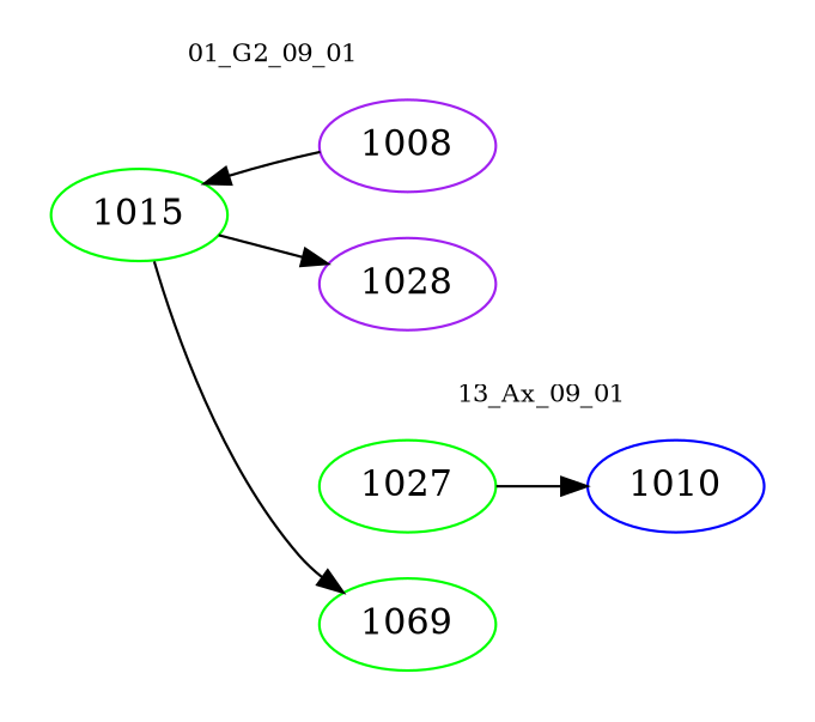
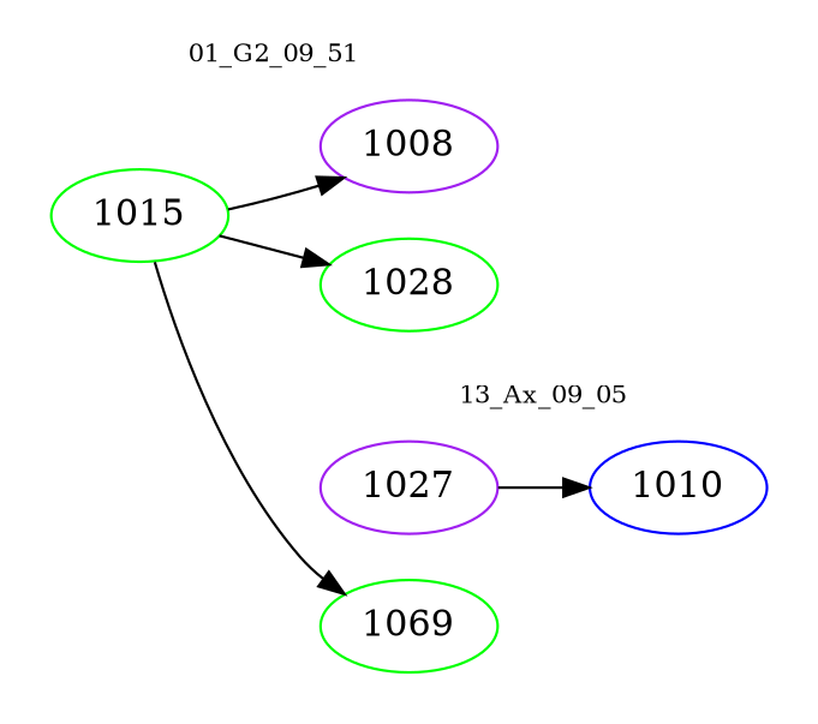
  digraph {
    rankdir=LR
    node [color=green]
    edge [color=black]
-   n1 [label=1027]
+   n1 [color=purple label=1027]
    n2 [color=blue label=1010]
    n3 [label=1069]
    n4 [label=1015]
-   n5 [color=purple label=1028]
+   n5 [label=1028]
    n6 [color=purple label=1008]
    subgraph cluster_1 {
      color=white
      fontsize=10
-     label="13_Ax_09_01"
+     label="13_Ax_09_05"
      n1
      n2
      n3
    }
    subgraph cluster_2 {
      color=white
      fontsize=10
-     label="01_G2_09_01"
+     label="01_G2_09_51"
      n4
      n5
      n6
    }
    n1 -> n2
    n4 -> n3
    n4 -> n5
-   n6 -> n4
+   n4 -> n6
  }
